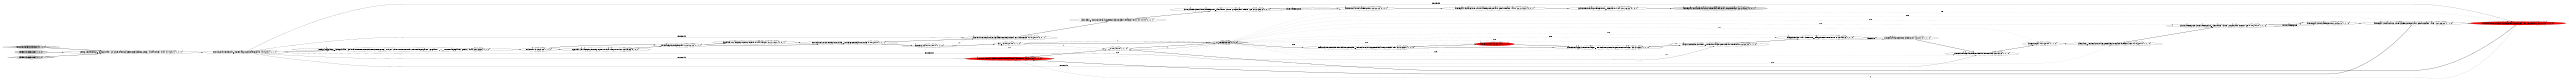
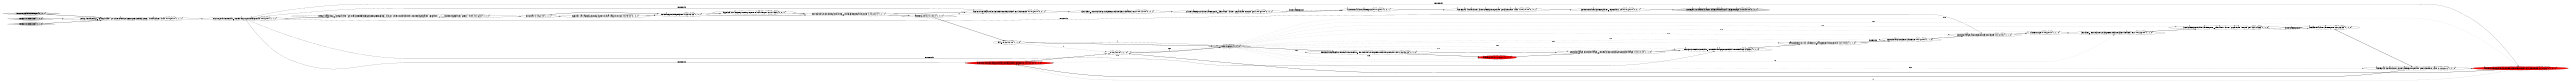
  digraph {
    rankdir=LR
    node [fillcolor=white shape=ellipse style=filled]
    edge [style=bold]
    n1 [label="DiscoveryNode remoteNode = remoteTransport.getLocalDiscoNode()@@@5@@@['1', '1', '1']"]
    n2 [fillcolor=red label="assertTrue(remoteClusterConnection.isNodeConnected(remoteNode))@@@27@@@['0', '1', '0']"]
    n3 [fillcolor=red label="assertTrue(remoteClusterService.isRemoteNodeConnected(\"test\",remoteNode))@@@26@@@['1', '0', '0']"]
    n4 [label="connectionManager.disconnectFromNode(remoteNode)@@@21@@@['1', '1', '0']"]
    n5 [label="assertTrue(remoteClusterService.isRemoteNodeConnected(\"test\",remoteNode))@@@13@@@['0', '0', '1']"]
    n6 [label="Settings localSettings = Settings.builder().put(Node.NODE_REMOTE_CLUSTER_CLIENT.getKey(),true).put(\"cluster.remote.test.seeds\",remoteNode.getAddress().getAddress() + \":\" + remoteNode.getAddress().getPort()).build()@@@6@@@['1', '1', '1']"]
    n7 [label="Transport.Connection connection = connectionManager.getConnection(remoteNode)@@@18@@@['1', '1', '0']"]
    n8 [label="i++@@@14@@@['1', '1', '0']"]
    n9 [label="closeFuture.get()@@@22@@@['1', '1', '0']"]
    n10 [label="Client client = remoteClusterService.getRemoteClusterClient(threadPool,\"test\")@@@14@@@['0', '0', '1']"]
    n11 [label="service.start()@@@8@@@['1', '1', '1']"]
    n12 [label="PlainActionFuture<Void> closeFuture = PlainActionFuture.newFuture()@@@19@@@['1', '1', '0']"]
    n13 [label="service.acceptIncomingRequests()@@@10@@@['1', '1', '1']"]
    n14 [label="logger.info(\"now accepting incoming requests on local transport\")@@@11@@@['0', '0', '1']"]
    n15 [label="RemoteClusterService remoteClusterService = service.getRemoteClusterService()@@@12@@@['1', '1', '1']"]
    n16 [label="assertBusy(null)@@@11@@@['1', '1', '0']" shape=diamond]
    n17 [fillcolor=lightgray label="i < 10@@@13@@@['1', '1', '0']" shape=diamond]
    n18 [label="assertNotNull(clusterStateResponse)@@@25@@@['1', '1', '0']"]
    n19 [label="ClusterStateResponse clusterStateResponse = client.admin().cluster().prepareState().execute().get()@@@24@@@['1', '1', '0']"]
    n20 [fillcolor=red label="assertBusy(null)@@@16@@@['0', '1', '0']"]
    n21 [label="connection.addCloseListener(closeFuture)@@@20@@@['1', '1', '0']"]
    n22 [label="Client client = remoteClusterService.getRemoteClusterClient(threadPool,\"test\")@@@23@@@['1', '1', '0']"]
    n23 [label="RemoteClusterConnection remoteClusterConnection = remoteClusterService.getRemoteClusterConnection(\"test\")@@@15@@@['1', '1', '0']"]
    n24 [label="assertEquals(\"foo_bar_cluster\",clusterStateResponse.getState().getClusterName().value())@@@26@@@['1', '1', '0']"]
    n25 [label="ConnectionManager connectionManager = remoteClusterConnection.getConnectionManager()@@@17@@@['1', '1', '0']"]
    n26 [fillcolor=lightgray label="assertEquals(\"No handler for action (indices:data/read/scroll(\",ex.getMessage())@@@19@@@['0', '0', '1']"]
    n27 [label="ClusterStateResponse clusterStateResponse = client.admin().cluster().prepareState().execute().get()@@@15@@@['0', '0', '1']"]
    n28 [label="assertNotNull(clusterStateResponse)@@@16@@@['0', '0', '1']"]
    n29 [label="assertEquals(\"foo_bar_cluster\",clusterStateResponse.getState().getClusterName().value())@@@17@@@['0', '0', '1']"]
    n30 [label="ActionNotFoundTransportException ex = expectThrows(,null)@@@18@@@['0', '0', '1']"]
    n31 [label="int i = 0@@@12@@@['1', '1', '0']"]
    n32 [label="logger.info(\"Start accepting incoming requests on local transport service\")@@@9@@@['0', '0', '1']"]
    n33 [fillcolor=lightgray label="testConnectAndExecuteRequest['0', '0', '1']" shape=diamond]
    n34 [label="Settings remoteSettings = Settings.builder().put(ClusterName.CLUSTER_NAME_SETTING.getKey(),\"foo_bar_cluster\").build()@@@3@@@['1', '1', '1']"]
-   n35 [fillcolor=lightgray label="testEnsureWeReconnect['1', '0', '0']"]
+   n35 [fillcolor=lightgray label="testEnsureWeReconnect['1', '0', '0']" shape=diamond]
    n36 [fillcolor=lightgray label="testEnsureWeReconnect['0', '1', '0']" shape=diamond]
    n1 -> n2 [label=remoteNode style=solid]
    n1 -> n3 [label=remoteNode style=solid]
    n1 -> n4 [label=remoteNode style=solid]
    n1 -> n5 [label=remoteNode style=solid]
    n1 -> n6
    n1 -> n7 [label=remoteNode style=solid]
    n2 -> n8
    n3 -> n2 [label=0 style=dashed]
    n3 -> n8
    n4 -> n9
    n5 -> n10
    n6 -> n11
    n7 -> n12
    n8 -> n17 [label=i style=solid]
    n8 -> n17
    n9 -> n22
    n10 -> n27
    n11 -> n13
    n11 -> n32
    n12 -> n21 [label=closeFuture style=solid]
    n12 -> n21
    n13 -> n14
    n13 -> n15
    n14 -> n15
    n15 -> n5
    n15 -> n16
    n16 -> n5 [label=0 style=dashed]
    n16 -> n31
    n17 -> n2 [label=true style=dotted]
    n17 -> n3 [label=true style=dotted]
    n17 -> n4 [label=true style=dotted]
    n17 -> n7 [label=true style=dotted]
-   n16 -> n8 [label=true style=dotted]
+   n17 -> n8 [label=true style=dotted]
    n17 -> n9 [label=true style=dotted]
    n17 -> n12 [label=true style=dotted]
    n17 -> n18 [label=true style=dotted]
    n17 -> n19 [label=true style=dotted]
    n17 -> n20 [label=true style=dotted]
    n17 -> n21 [label=true style=dotted]
    n17 -> n22 [label=true style=dotted]
    n17 -> n23
    n17 -> n23 [label=true style=dotted]
    n17 -> n24 [label=true style=dotted]
    n17 -> n25 [label=true style=dotted]
    n18 -> n24
    n19 -> n18 [label=clusterStateResponse style=solid]
    n19 -> n18
    n20 -> n25
    n21 -> n4
    n22 -> n19
    n23 -> n20
    n23 -> n25
    n24 -> n2
    n24 -> n3
    n25 -> n7
    n27 -> n28
    n27 -> n28 [label=clusterStateResponse style=solid]
    n28 -> n29
    n29 -> n30
    n30 -> n26
    n31 -> n8 [label=i style=dashed]
    n31 -> n17 [label=i style=solid]
    n31 -> n17
    n32 -> n13
    n33 -> n34
    n34 -> n1
    n35 -> n34
    n36 -> n34
  }
